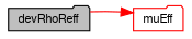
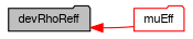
  digraph {
    rankdir=LR
    node [fontname=FreeSans fontsize=10 shape=folder]
    n1 [color=black fillcolor=grey75 fontcolor=black height=0.2 label=devRhoReff style=filled width=0.4]
    n2 [color=red height=0.2 label=muEff width=0.4]
-   n2 -> n1 [color=red dir=back fontname=FreeSans fontsize=10 labelfontname=FreeSans labelfontsize=10 style=solid]
+   n1 -> n2 [color=red dir=back fontname=FreeSans fontsize=10 labelfontname=FreeSans labelfontsize=10 style=solid]
  }
